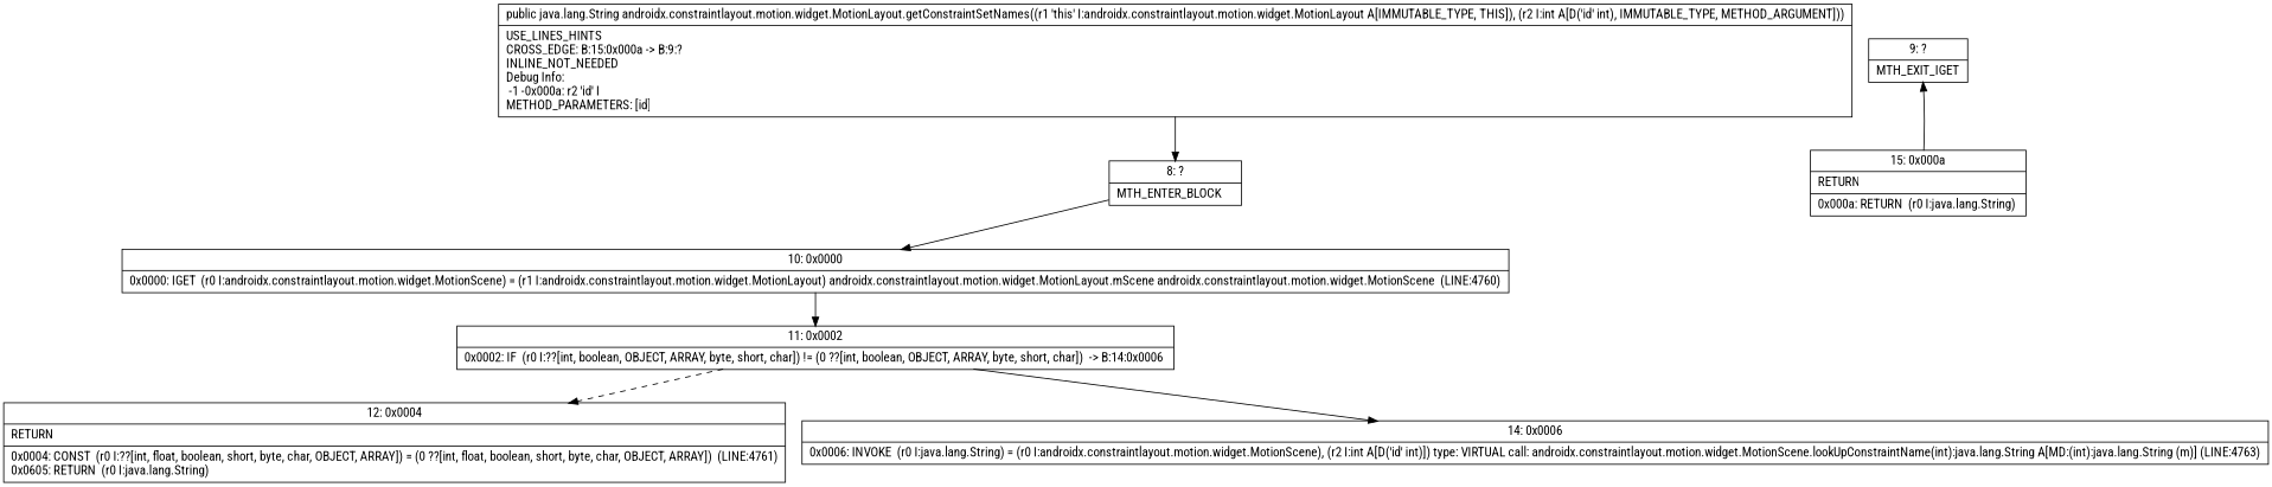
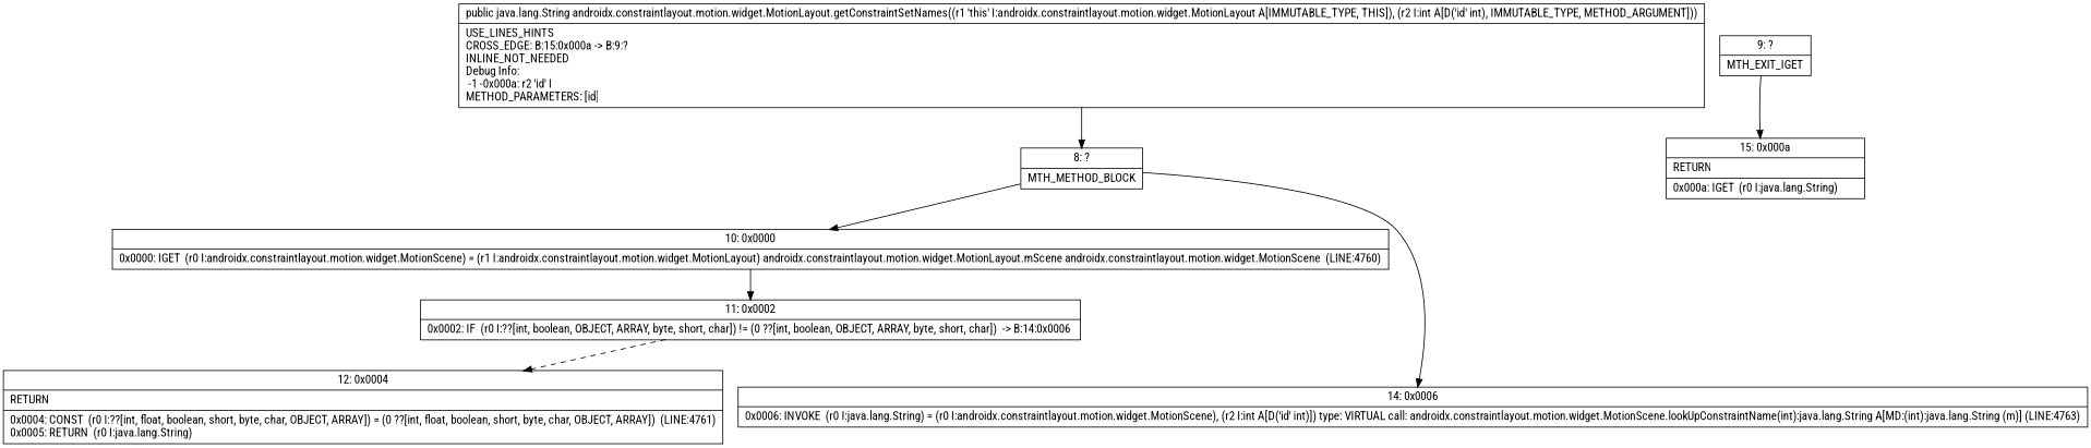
  digraph {
    fontname="Roboto Condensed"
    node [fontname="Roboto Condensed" shape=record]
    edge [fontname="Roboto Condensed"]
-   n1 [label="{8\:\ ?|MTH_ENTER_BLOCK\l}"]
+   n1 [label="{8\:\ ?|MTH_METHOD_BLOCK\l}"]
    n2 [label="{10\:\ 0x0000|0x0000: IGET  (r0 I:androidx.constraintlayout.motion.widget.MotionScene) = (r1 I:androidx.constraintlayout.motion.widget.MotionLayout) androidx.constraintlayout.motion.widget.MotionLayout.mScene androidx.constraintlayout.motion.widget.MotionScene  (LINE:4760)\l}"]
    n3 [label="{11\:\ 0x0002|0x0002: IF  (r0 I:??[int, boolean, OBJECT, ARRAY, byte, short, char]) != (0 ??[int, boolean, OBJECT, ARRAY, byte, short, char])  \-\> B:14:0x0006 \l}"]
-   n4 [label="{12\:\ 0x0004|RETURN\l|0x0004: CONST  (r0 I:??[int, float, boolean, short, byte, char, OBJECT, ARRAY]) = (0 ??[int, float, boolean, short, byte, char, OBJECT, ARRAY])  (LINE:4761)\l0x0605: RETURN  (r0 I:java.lang.String) \l}"]
+   n4 [label="{12\:\ 0x0004|RETURN\l|0x0004: CONST  (r0 I:??[int, float, boolean, short, byte, char, OBJECT, ARRAY]) = (0 ??[int, float, boolean, short, byte, char, OBJECT, ARRAY])  (LINE:4761)\l0x0005: RETURN  (r0 I:java.lang.String) \l}"]
    n5 [label="{14\:\ 0x0006|0x0006: INVOKE  (r0 I:java.lang.String) = (r0 I:androidx.constraintlayout.motion.widget.MotionScene), (r2 I:int A[D('id' int)]) type: VIRTUAL call: androidx.constraintlayout.motion.widget.MotionScene.lookUpConstraintName(int):java.lang.String A[MD:(int):java.lang.String (m)] (LINE:4763)\l}"]
    n6 [label="{9\:\ ?|MTH_EXIT_IGET\l}"]
-   n7 [label="{15\:\ 0x000a|RETURN\l|0x000a: RETURN  (r0 I:java.lang.String) \l}"]
+   n7 [label="{15\:\ 0x000a|RETURN\l|0x000a: IGET  (r0 I:java.lang.String) \l}"]
    n8 [label="{public java.lang.String androidx.constraintlayout.motion.widget.MotionLayout.getConstraintSetNames((r1 'this' I:androidx.constraintlayout.motion.widget.MotionLayout A[IMMUTABLE_TYPE, THIS]), (r2 I:int A[D('id' int), IMMUTABLE_TYPE, METHOD_ARGUMENT]))  | USE_LINES_HINTS\lCROSS_EDGE: B:15:0x000a \-\> B:9:?\lINLINE_NOT_NEEDED\lDebug Info:\l  \-1 \-0x000a: r2 'id' I\lMETHOD_PARAMETERS: [id]\l}"]
    n1 -> n2
    n2 -> n3
    n3 -> n4 [style=dashed]
-   n3 -> n5
-   n7 -> n6
+   n1 -> n5
+   n6 -> n7
    n8 -> n1
  }
